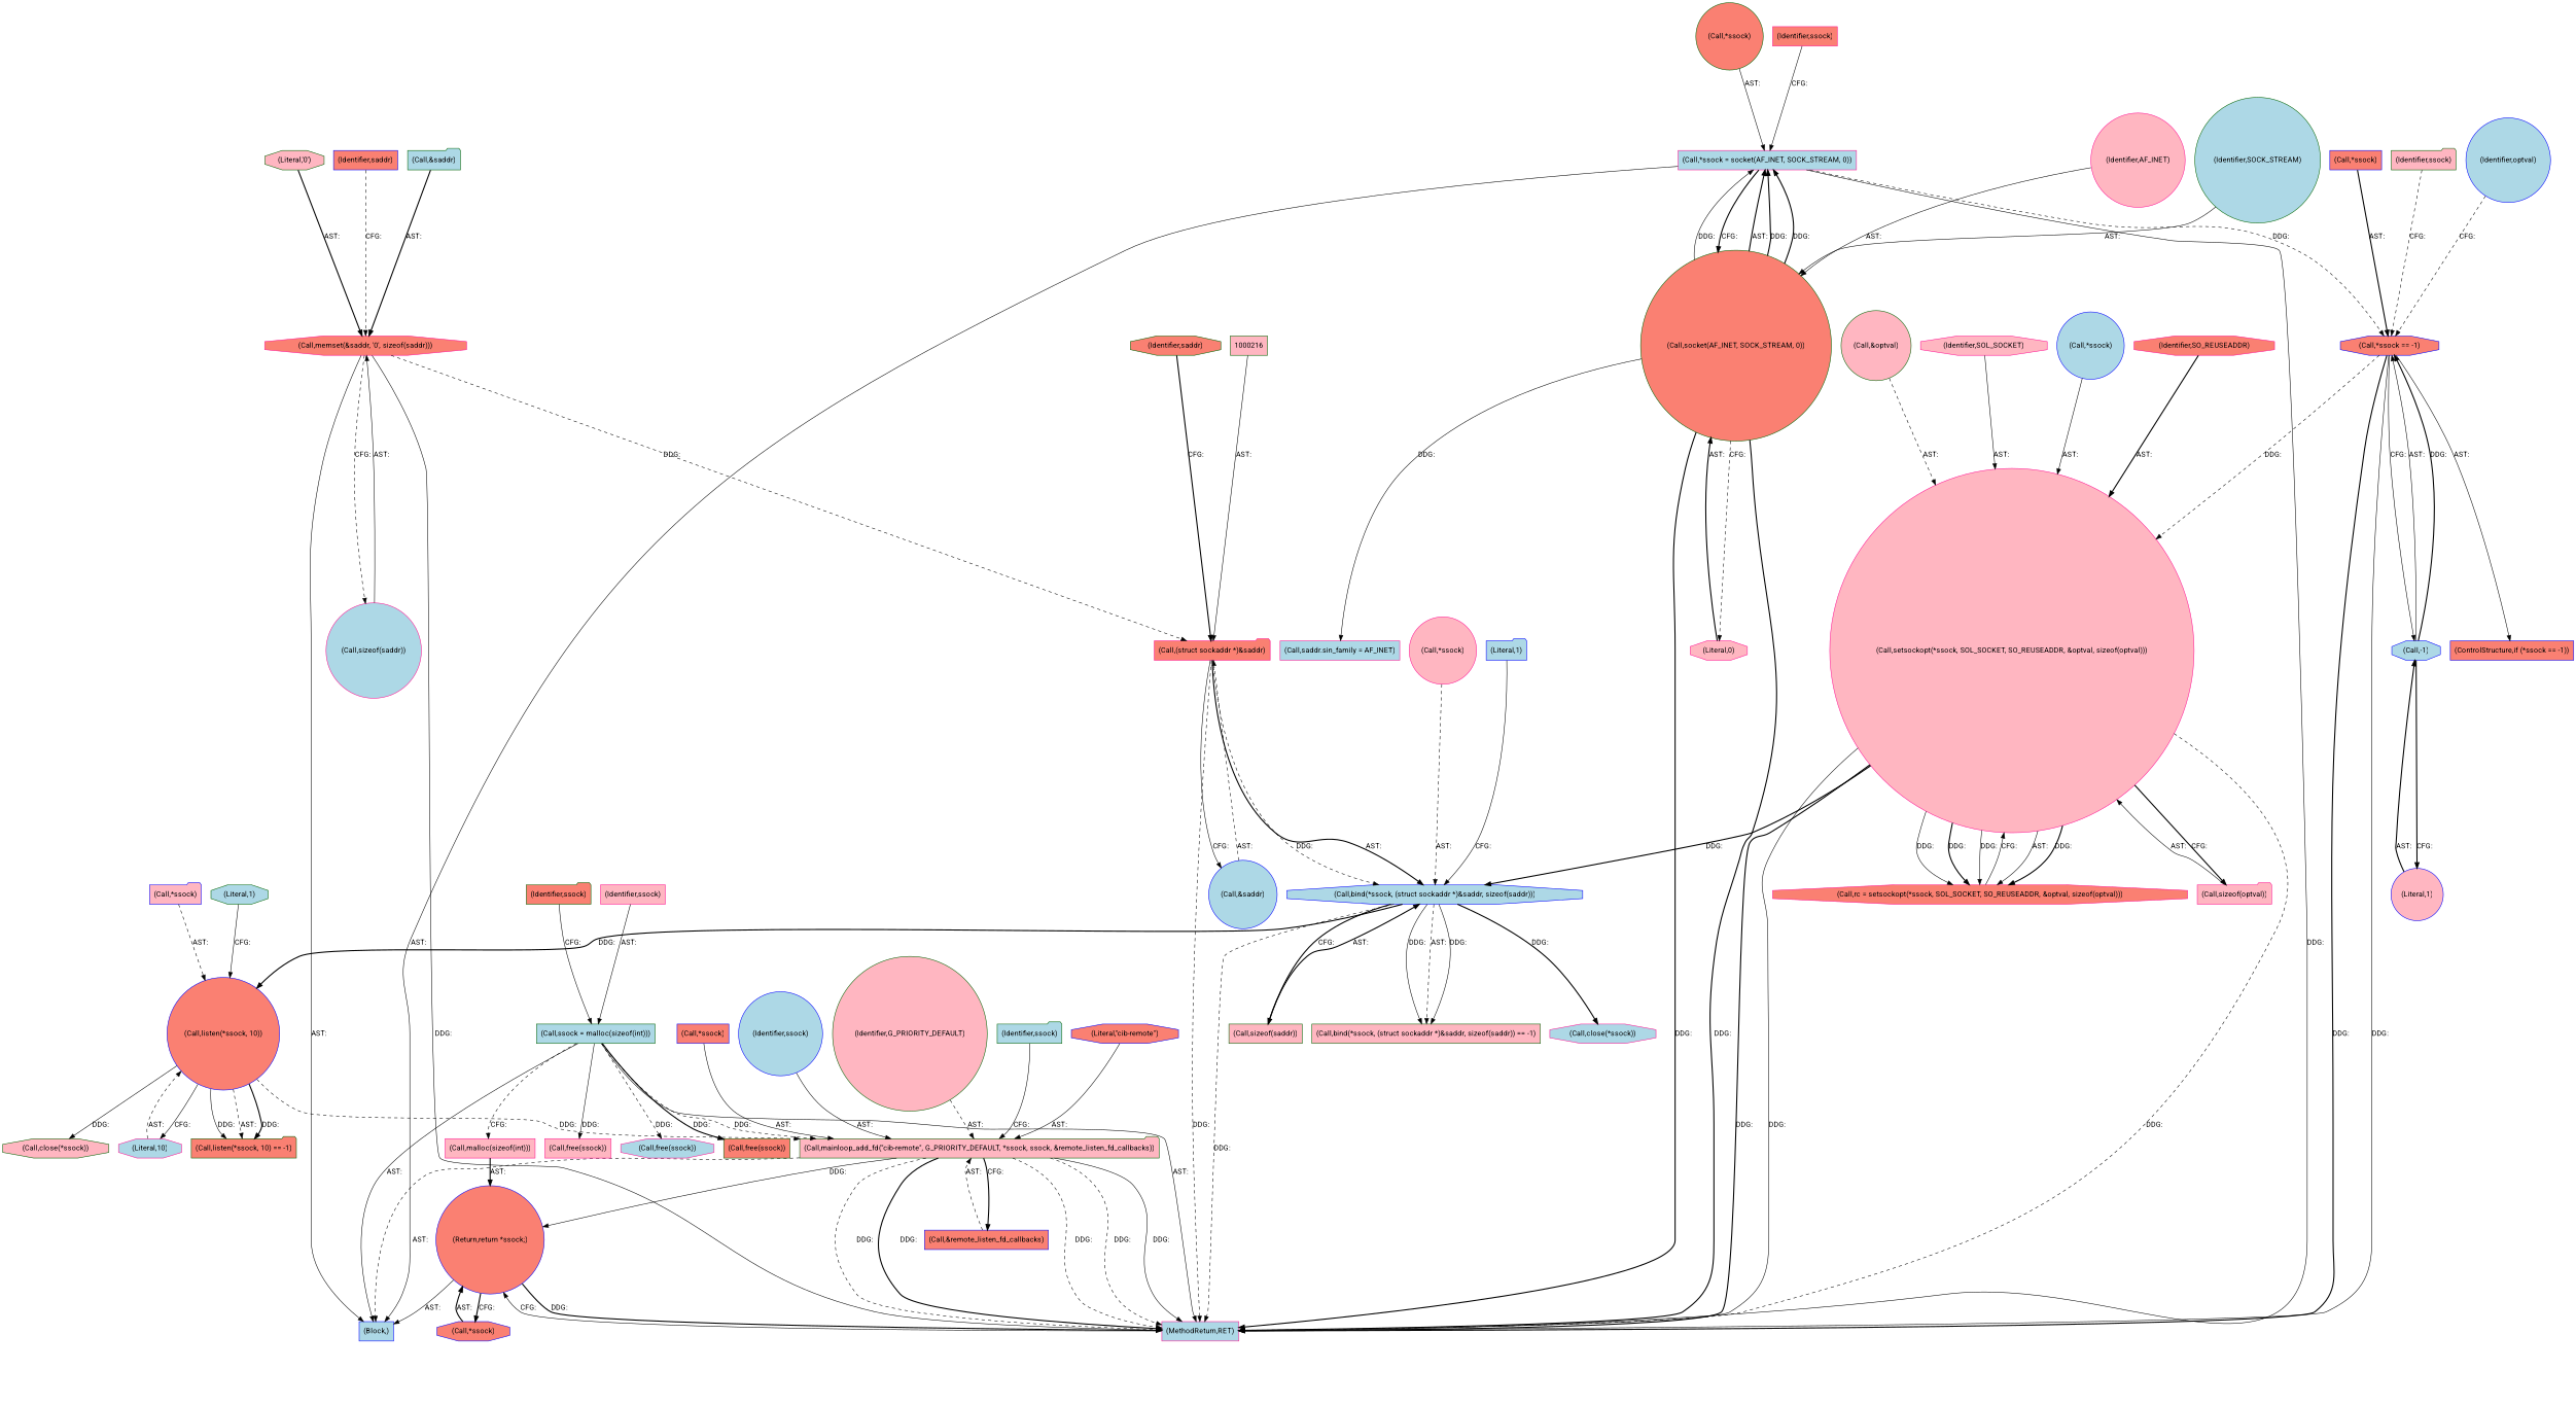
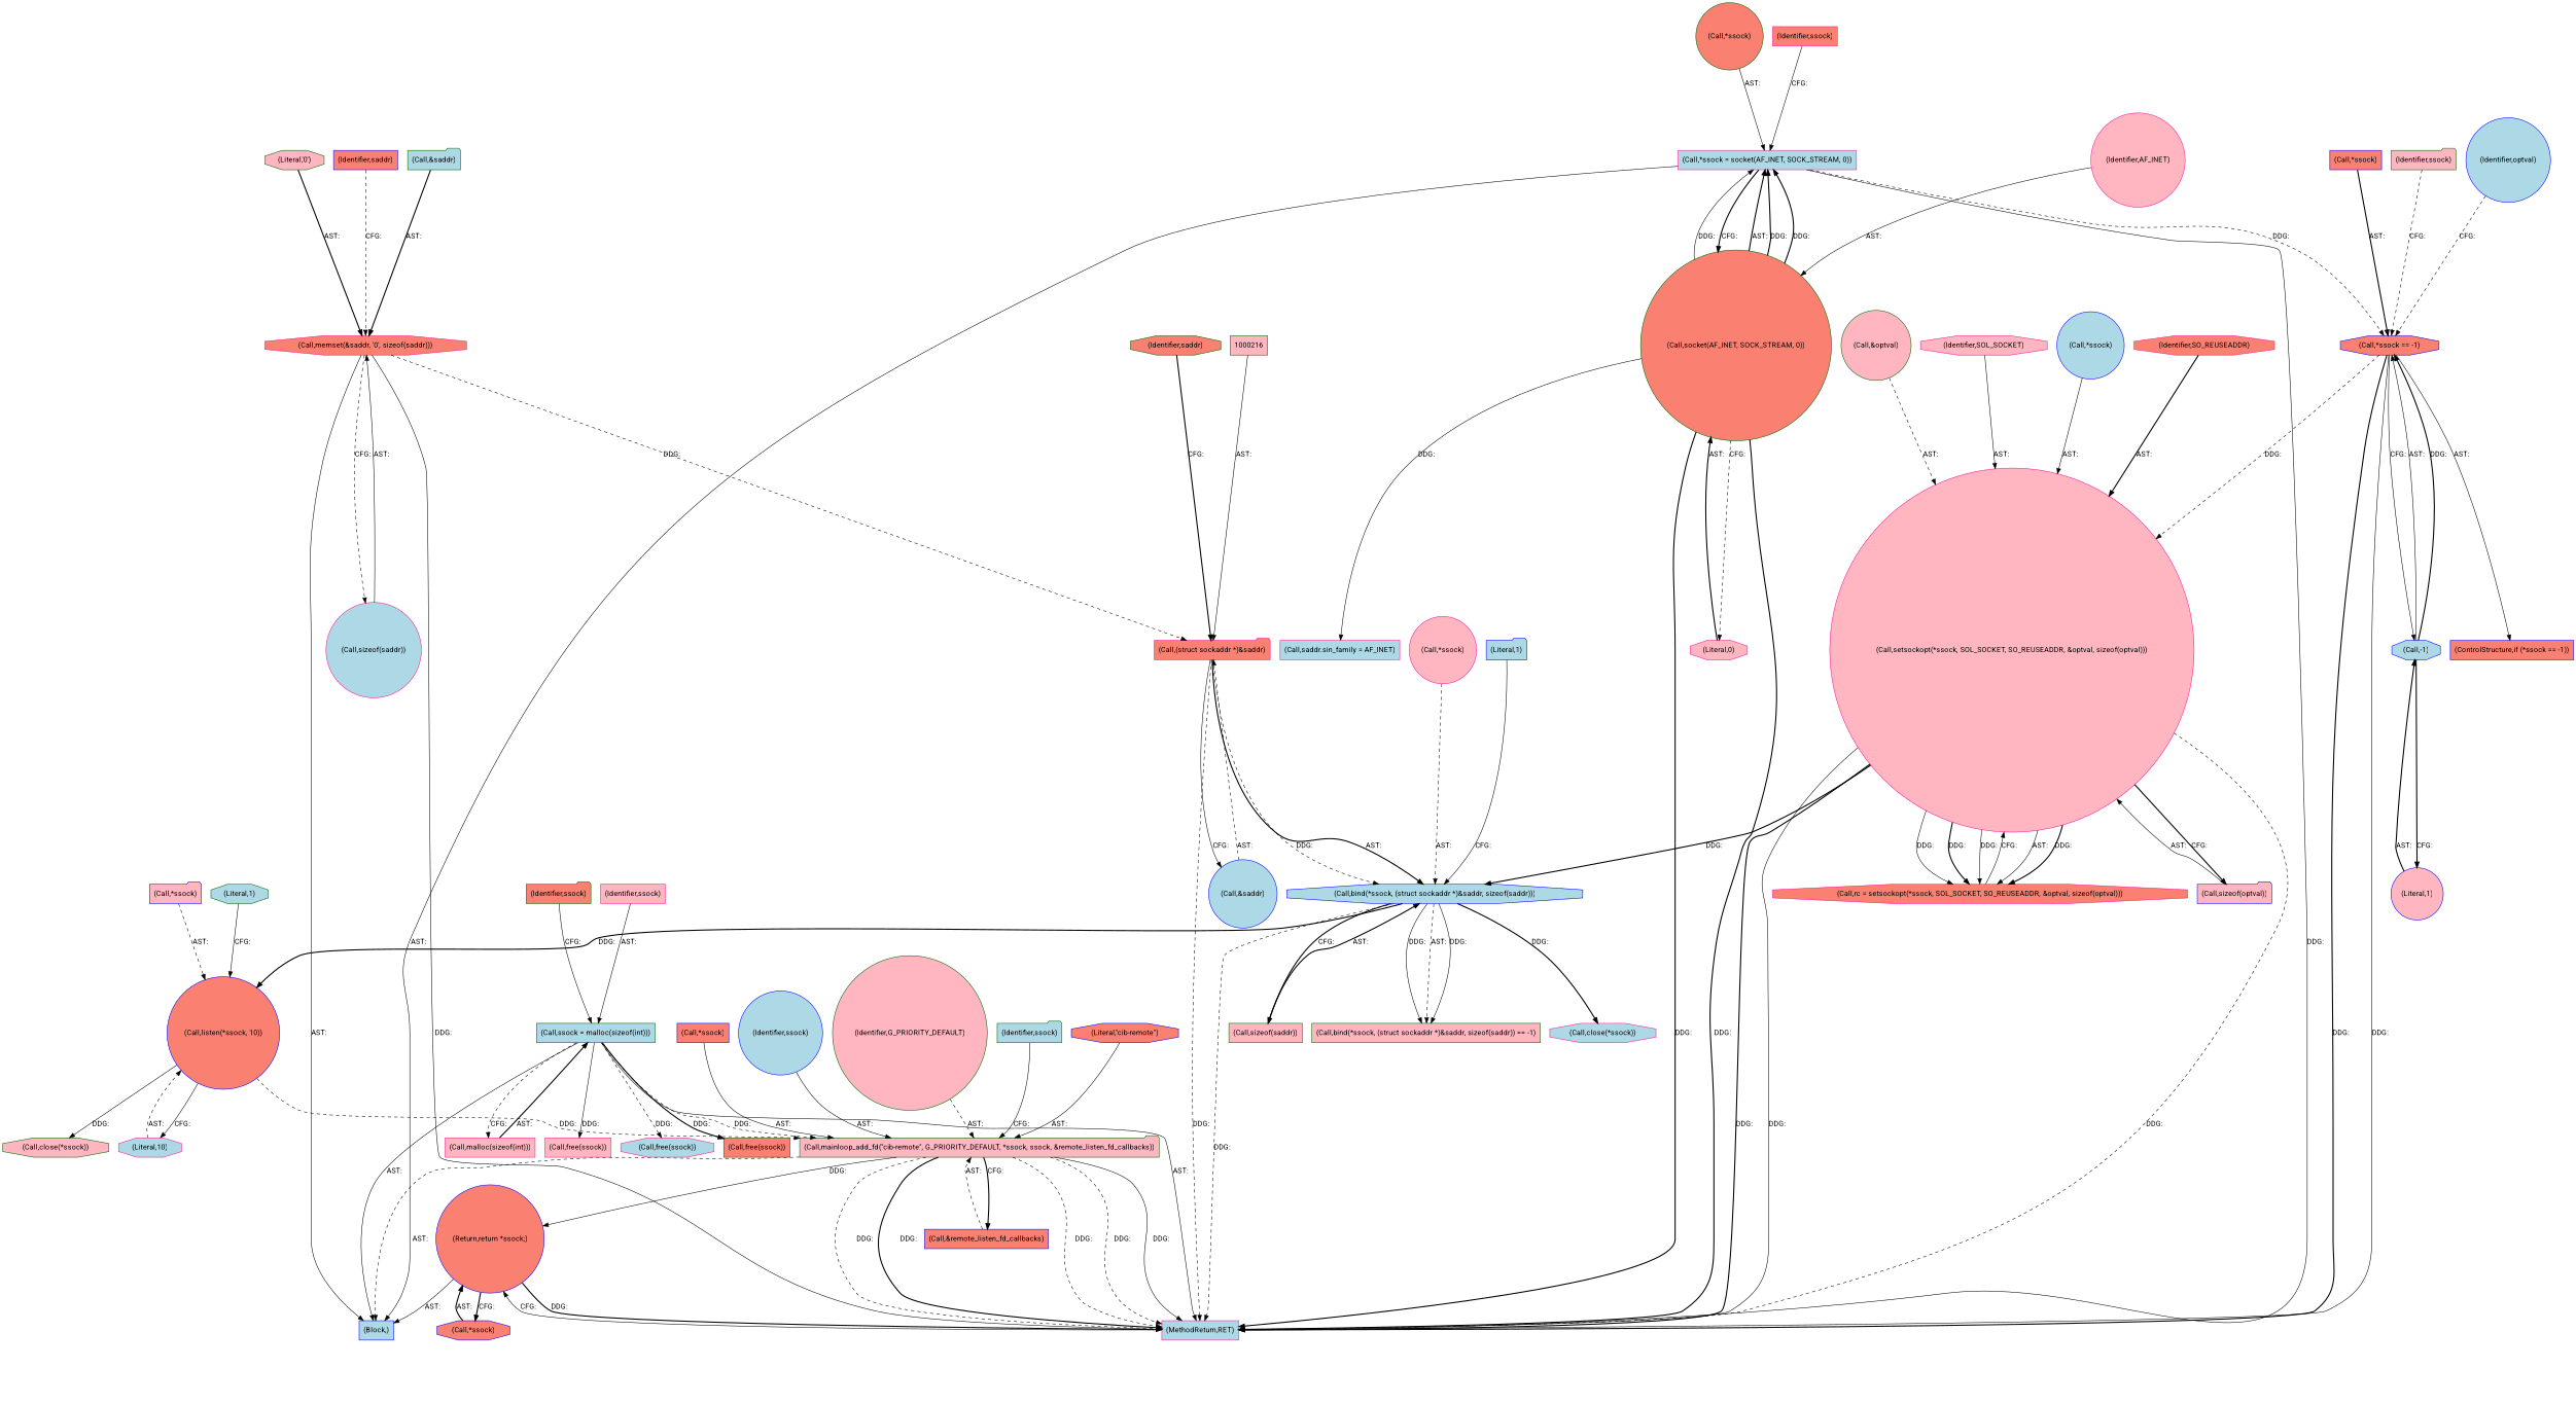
  digraph {
    fontname=Roboto
    node [color=deeppink fillcolor=salmon fontname=Roboto shape=box style=filled]
    edge [fontname=Roboto style=solid]
    n1 [color=darkgreen fillcolor=lightpink label="(Call,mainloop_add_fd(\"cib-remote\", G_PRIORITY_DEFAULT, *ssock, ssock, &remote_listen_fd_callbacks))" shape=folder]
    n2 [color=blue label="(Return,return *ssock;)" shape=circle]
    n3 [fillcolor=lightblue label="(MethodReturn,RET)"]
    n4 [color=blue label="(Call,&remote_listen_fd_callbacks)"]
    n5 [color=blue fillcolor=lightblue label="(Block,)"]
    n6 [color=blue label="(Call,*ssock)" shape=octagon]
    n7 [color=blue label="(Call,listen(*ssock, 10))" shape=circle]
    n8 [fillcolor=lightblue label="(Literal,10)" shape=octagon]
-   n9 [color=darkgreen label="(Call,listen(*ssock, 10) == -1)" shape=folder]
    n10 [color=darkgreen fillcolor=lightpink label="(Call,close(*ssock))" shape=octagon]
    n11 [color=blue fillcolor=lightblue label="(Call,bind(*ssock, (struct sockaddr *)&saddr, sizeof(saddr)))" shape=octagon]
    n12 [color=darkgreen fillcolor=lightpink label="(Call,bind(*ssock, (struct sockaddr *)&saddr, sizeof(saddr)) == -1)"]
    n13 [fillcolor=lightblue label="(Call,close(*ssock))" shape=octagon]
    n14 [color=darkgreen fillcolor=lightpink label="(Call,sizeof(saddr))"]
    n15 [fillcolor=lightpink label="(Call,setsockopt(*ssock, SOL_SOCKET, SO_REUSEADDR, &optval, sizeof(optval)))" shape=circle]
    n16 [label="(Call,rc = setsockopt(*ssock, SOL_SOCKET, SO_REUSEADDR, &optval, sizeof(optval)))" shape=octagon]
-   n17 [fillcolor=lightpink label="(Call,sizeof(optval))" shape=folder]
+   n17 [color=blue fillcolor=lightpink label="(Call,sizeof(optval))" shape=folder]
    n18 [color=blue label="(Call,*ssock == -1)" shape=octagon]
    n19 [color=blue fillcolor=lightblue label="(Call,-1)" shape=octagon]
    n20 [color=blue label="(ControlStructure,if (*ssock == -1))"]
    n21 [color=blue fillcolor=lightpink label="(Literal,1)" shape=circle]
    n22 [fillcolor=lightblue label="(Call,*ssock = socket(AF_INET, SOCK_STREAM, 0))"]
    n23 [color=darkgreen label="(Call,socket(AF_INET, SOCK_STREAM, 0))" shape=circle]
    n24 [fillcolor=lightblue label="(Call,saddr.sin_family = AF_INET)"]
    n25 [fillcolor=lightpink label="(Literal,0)" shape=octagon]
    n26 [label="(Call,(struct sockaddr *)&saddr)" shape=folder]
    n27 [color=blue fillcolor=lightblue label="(Call,&saddr)" shape=circle]
    n28 [label="(Call,memset(&saddr, '\0', sizeof(saddr)))" shape=octagon]
    n29 [fillcolor=lightblue label="(Call,sizeof(saddr))" shape=circle]
    n30 [color=darkgreen fillcolor=lightblue label="(Call,ssock = malloc(sizeof(int)))"]
    n31 [fillcolor=lightpink label="(Call,free(ssock))"]
    n32 [fillcolor=lightpink label="(Call,malloc(sizeof(int)))"]
    n33 [fillcolor=lightblue label="(Call,free(ssock))" shape=octagon]
    n34 [color=darkgreen label="(Call,free(ssock))"]
    n35 [color=darkgreen fillcolor=lightpink label="(Literal,'\0')" shape=octagon]
    n36 [color=darkgreen fillcolor=lightpink label="(Identifier,G_PRIORITY_DEFAULT)" shape=circle]
    n37 [color=blue label="(Identifier,saddr)"]
    n38 [color=darkgreen label="(Identifier,ssock)" shape=folder]
    n39 [color=darkgreen fillcolor=lightpink label="(Call,&optval)" shape=circle]
    n40 [color=darkgreen fillcolor=lightblue label="(Call,&saddr)" shape=folder]
    n41 [color=darkgreen fillcolor=lightblue label="(Identifier,ssock)" shape=folder]
    n42 [color=blue fillcolor=lightpink label="(Call,*ssock)" shape=folder]
    n43 [color=darkgreen fillcolor=lightblue label="(Literal,1)" shape=octagon]
    n44 [fillcolor=lightpink label="(Identifier,SOL_SOCKET)" shape=octagon]
    n45 [color=blue fillcolor=lightblue label="(Call,*ssock)" shape=circle]
    n46 [color=blue label="(Literal,\"cib-remote\")" shape=octagon]
    n47 [color=blue fillcolor=lightblue label="(Identifier,optval)" shape=circle]
    n48 [color=blue label="(Call,*ssock)"]
    n49 [color=darkgreen label="(Call,*ssock)" shape=circle]
    n50 [color=darkgreen label="(Identifier,saddr)" shape=octagon]
    n51 [color=blue label="(Call,*ssock)"]
    n52 [fillcolor=lightpink label="(Identifier,AF_INET)" shape=circle]
-   n53 [color=darkgreen fillcolor=lightblue label="(Identifier,SOCK_STREAM)" shape=circle]
    n54 [color=blue fillcolor=lightblue label="(Identifier,ssock)" shape=circle]
    n55 [color=blue fillcolor=lightblue label="(Literal,1)" shape=folder]
    n56 [color=darkgreen fillcolor=lightpink label="(Identifier,ssock)" shape=folder]
    n57 [fillcolor=lightpink label="(Call,*ssock)" shape=circle]
    n58 [label="(Identifier,ssock)"]
    n59 [label="(Identifier,SO_REUSEADDR)" shape=octagon]
    n60 [fillcolor=lightpink label="(Identifier,ssock)"]
    n61 [color=darkgreen fillcolor=lightpink label=1000216]
    n1 -> n2 [label="DDG: "]
    n1 -> n3 [label="DDG: " style=bold]
    n1 -> n3 [label="DDG: " style=dashed]
    n1 -> n3 [label="DDG: " style=dashed]
    n1 -> n3 [label="DDG: "]
    n1 -> n3 [label="DDG: " style=dashed]
    n1 -> n4 [label="CFG: " style=bold]
    n1 -> n5 [label="AST: " style=dashed]
    n2 -> n3 [label="DDG: " style=bold]
    n2 -> n5 [label="AST: "]
    n2 -> n6 [label="CFG: " style=bold]
    n3 -> n2 [label="CFG: "]
    n4 -> n1 [label="AST: " style=dashed]
    n6 -> n2 [label="AST: " style=bold]
    n7 -> n1 [label="DDG: " style=dashed]
    n7 -> n8 [label="CFG: "]
-   n7 -> n9 [label="AST: " style=dashed]
-   n7 -> n9 [label="DDG: " style=bold]
-   n7 -> n9 [label="DDG: "]
    n7 -> n10 [label="DDG: "]
    n8 -> n7 [label="AST: " style=dashed]
    n11 -> n3 [label="DDG: " style=dashed]
    n11 -> n7 [label="DDG: " style=bold]
    n11 -> n12 [label="AST: " style=dashed]
    n11 -> n12 [label="DDG: "]
    n11 -> n12 [label="DDG: "]
    n11 -> n13 [label="DDG: " style=bold]
    n11 -> n14 [label="CFG: " style=bold]
    n14 -> n11 [label="AST: " style=bold]
    n15 -> n3 [label="DDG: " style=bold]
    n15 -> n3 [label="DDG: "]
    n15 -> n3 [label="DDG: " style=dashed]
    n15 -> n11 [label="DDG: " style=bold]
    n15 -> n16 [label="AST: "]
    n15 -> n16 [label="DDG: " style=bold]
    n15 -> n16 [label="DDG: "]
    n15 -> n16 [label="DDG: " style=bold]
    n15 -> n16 [label="DDG: "]
    n15 -> n17 [label="CFG: " style=bold]
    n16 -> n15 [label="CFG: "]
    n17 -> n15 [label="AST: "]
    n18 -> n3 [label="DDG: " style=bold]
    n18 -> n3 [label="DDG: "]
    n18 -> n15 [label="DDG: " style=dashed]
    n18 -> n19 [label="CFG: "]
    n18 -> n20 [label="AST: "]
    n19 -> n18 [label="AST: "]
    n19 -> n18 [label="DDG: " style=bold]
    n19 -> n21 [label="CFG: " style=bold]
    n21 -> n19 [label="AST: " style=bold]
    n22 -> n3 [label="DDG: "]
    n22 -> n5 [label="AST: "]
    n22 -> n18 [label="DDG: " style=dashed]
    n22 -> n23 [label="CFG: " style=bold]
    n23 -> n3 [label="DDG: " style=bold]
    n23 -> n3 [label="DDG: " style=bold]
    n23 -> n22 [label="AST: " style=bold]
    n23 -> n22 [label="DDG: " style=bold]
    n23 -> n22 [label="DDG: " style=bold]
    n23 -> n22 [label="DDG: "]
    n23 -> n24 [label="DDG: "]
    n23 -> n25 [label="CFG: " style=dashed]
    n25 -> n23 [label="AST: " style=bold]
    n26 -> n3 [label="DDG: " style=dashed]
    n26 -> n11 [label="AST: " style=bold]
    n26 -> n11 [label="DDG: " style=dashed]
    n26 -> n27 [label="CFG: "]
    n27 -> n26 [label="AST: " style=dashed]
    n28 -> n3 [label="DDG: "]
    n28 -> n5 [label="AST: "]
    n28 -> n26 [label="DDG: " style=dashed]
    n28 -> n29 [label="CFG: " style=dashed]
    n29 -> n28 [label="AST: "]
    n30 -> n1 [label="DDG: " style=dashed]
    n30 -> n3 [label="AST: "]
    n30 -> n5 [label="AST: "]
    n30 -> n31 [label="DDG: "]
    n30 -> n32 [label="CFG: " style=dashed]
    n30 -> n33 [label="DDG: " style=dashed]
    n30 -> n34 [label="DDG: " style=bold]
-   n32 -> n2 [label="AST: " style=bold]
+   n32 -> n30 [label="AST: " style=bold]
    n35 -> n28 [label="AST: " style=bold]
    n36 -> n1 [label="AST: " style=dashed]
    n37 -> n28 [label="CFG: " style=dashed]
    n38 -> n30 [label="CFG: "]
    n39 -> n15 [label="AST: " style=dashed]
    n40 -> n28 [label="AST: " style=bold]
    n41 -> n1 [label="CFG: "]
    n42 -> n7 [label="AST: " style=dashed]
    n43 -> n7 [label="CFG: "]
    n44 -> n15 [label="AST: "]
    n45 -> n15 [label="AST: "]
    n46 -> n1 [label="AST: "]
    n47 -> n18 [label="CFG: " style=dashed]
    n48 -> n1 [label="AST: "]
    n49 -> n22 [label="AST: "]
    n50 -> n26 [label="CFG: " style=bold]
    n51 -> n18 [label="AST: " style=bold]
    n52 -> n23 [label="AST: "]
-   n53 -> n23 [label="AST: "]
    n54 -> n1 [label="AST: "]
    n55 -> n11 [label="CFG: "]
    n56 -> n18 [label="CFG: " style=dashed]
    n57 -> n11 [label="AST: " style=dashed]
    n58 -> n22 [label="CFG: "]
    n59 -> n15 [label="AST: " style=bold]
    n60 -> n30 [label="AST: "]
    n61 -> n26 [label="AST: "]
  }
